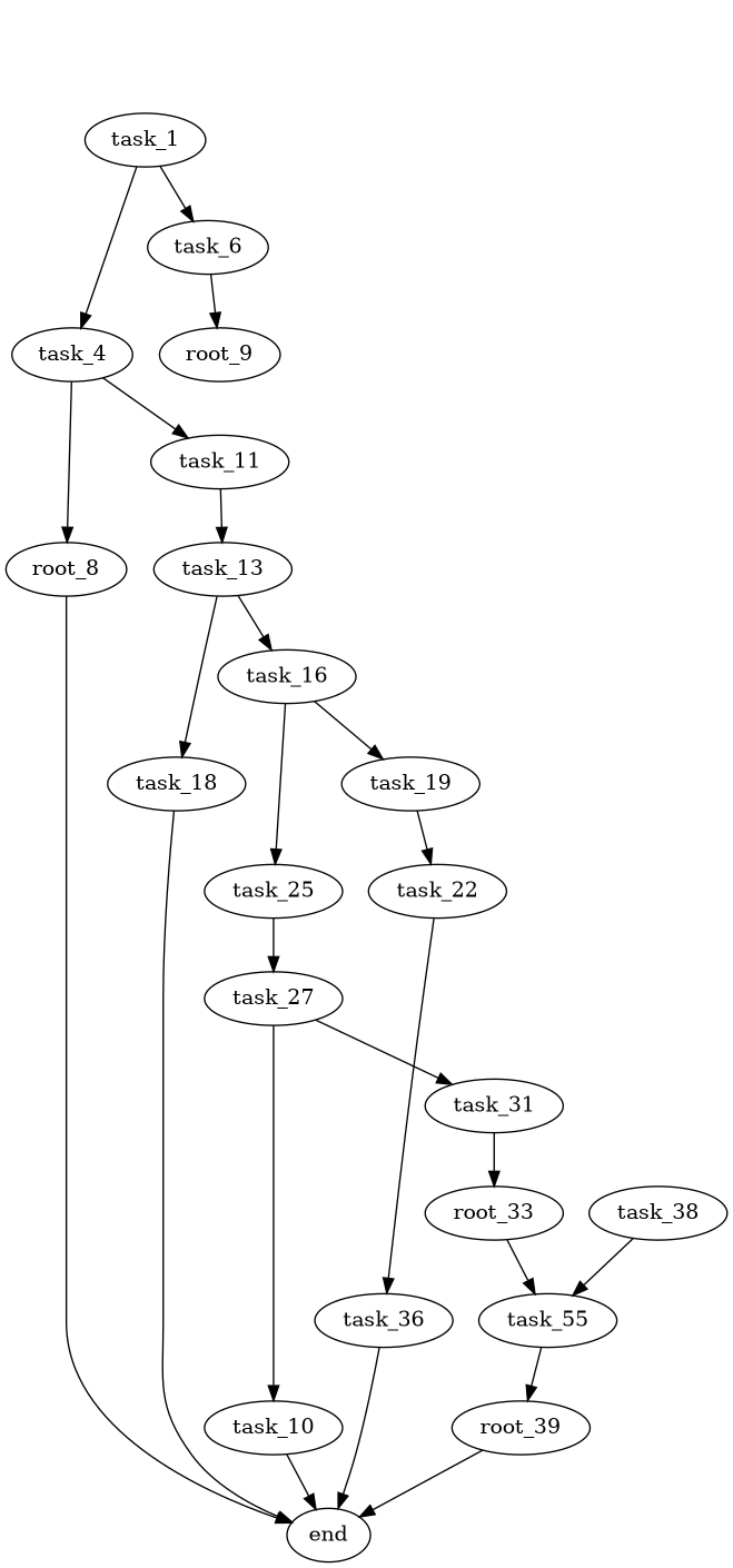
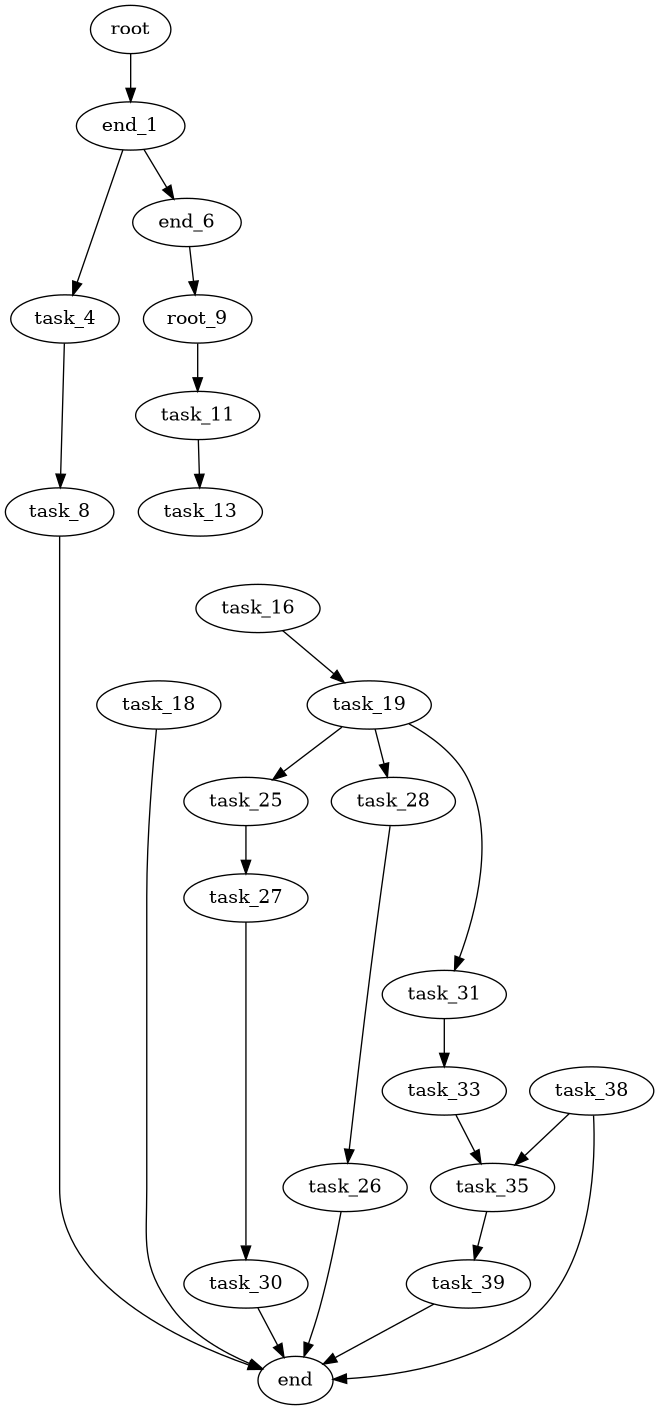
  digraph {
    fontname="DejaVu Serif"
    node [fontname="DejaVu Serif"]
    edge [fontname="DejaVu Serif"]
-   task_1
+   root
+   task_1 [label=end_1]
    task_4
-   task_6
-   task_8 [label=root_8]
+   task_6 [label=end_6]
+   task_8
    n6 [label=root_9]
    end
    task_11
    task_13
    task_16
    task_18
    task_19
-   task_22
+   task_22 [label=task_28]
    n14 [label=task_25]
-   task_26 [label=task_36]
+   task_26
    task_27
-   task_30 [label=task_10]
+   task_30
    task_31
-   task_33 [label=root_33]
-   task_35 [label=task_55]
-   task_39 [label=root_39]
+   task_33
+   task_35
+   task_39
    task_38
+   root -> task_1
    task_1 -> task_4
    task_1 -> task_6
    task_4 -> task_8
    task_6 -> n6
    task_8 -> end
-   task_4 -> task_11
+   n6 -> task_11
    task_11 -> task_13
-   task_13 -> task_16
-   task_13 -> task_18
    task_16 -> task_19
    task_18 -> end
    task_19 -> task_22
-   task_16 -> n14
+   task_19 -> n14
    task_22 -> task_26
    n14 -> task_27
    task_26 -> end
    task_27 -> task_30
-   task_27 -> task_31
+   task_19 -> task_31
    task_30 -> end
    task_31 -> task_33
    task_33 -> task_35
    task_35 -> task_39
    task_39 -> end
+   task_38 -> end
    task_38 -> task_35
  }
